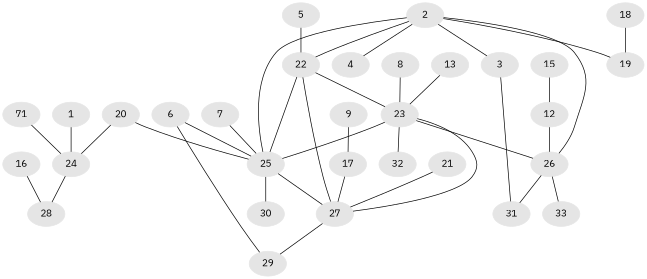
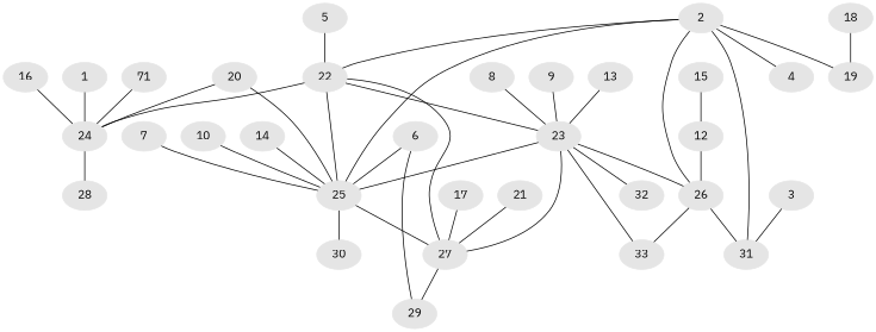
  graph {
    fontname="IBM Plex Sans"
    node [color=gray90 fontname="IBM Plex Sans" style=filled]
    edge [fontname="IBM Plex Sans" weight=1.0]
    1
    24
    28
    2
    3
    4
    19
    22
    25
    26
    31
    23
    27
    30
    33
    5
    6
    29
    7
    8
    32
    9
+   10
    n24 [label=71]
    12
    13
+   14
    15
    16
    17
    18
    20
    21
    1 -- 24
    24 -- 28
-   2 -- 3
+   2 -- 31
    2 -- 4
    2 -- 19
    2 -- 22
    2 -- 25
    2 -- 26
    3 -- 31
+   22 -- 24 [weight=2.0]
    22 -- 25
    22 -- 23
    22 -- 27
    25 -- 27
    25 -- 30
    26 -- 31
    26 -- 33
    23 -- 25 [weight=2.0]
    23 -- 26
    23 -- 27
+   23 -- 33
    23 -- 32
    27 -- 29
    5 -- 22
    6 -- 25
    6 -- 29
    7 -- 25
    8 -- 23
-   9 -- 17
+   9 -- 23
+   10 -- 25
    n24 -- 24
    12 -- 26
    13 -- 23
+   14 -- 25
    15 -- 12
-   16 -- 28
+   16 -- 24
    17 -- 27
    18 -- 19
    20 -- 24
    20 -- 25
    21 -- 27
  }
